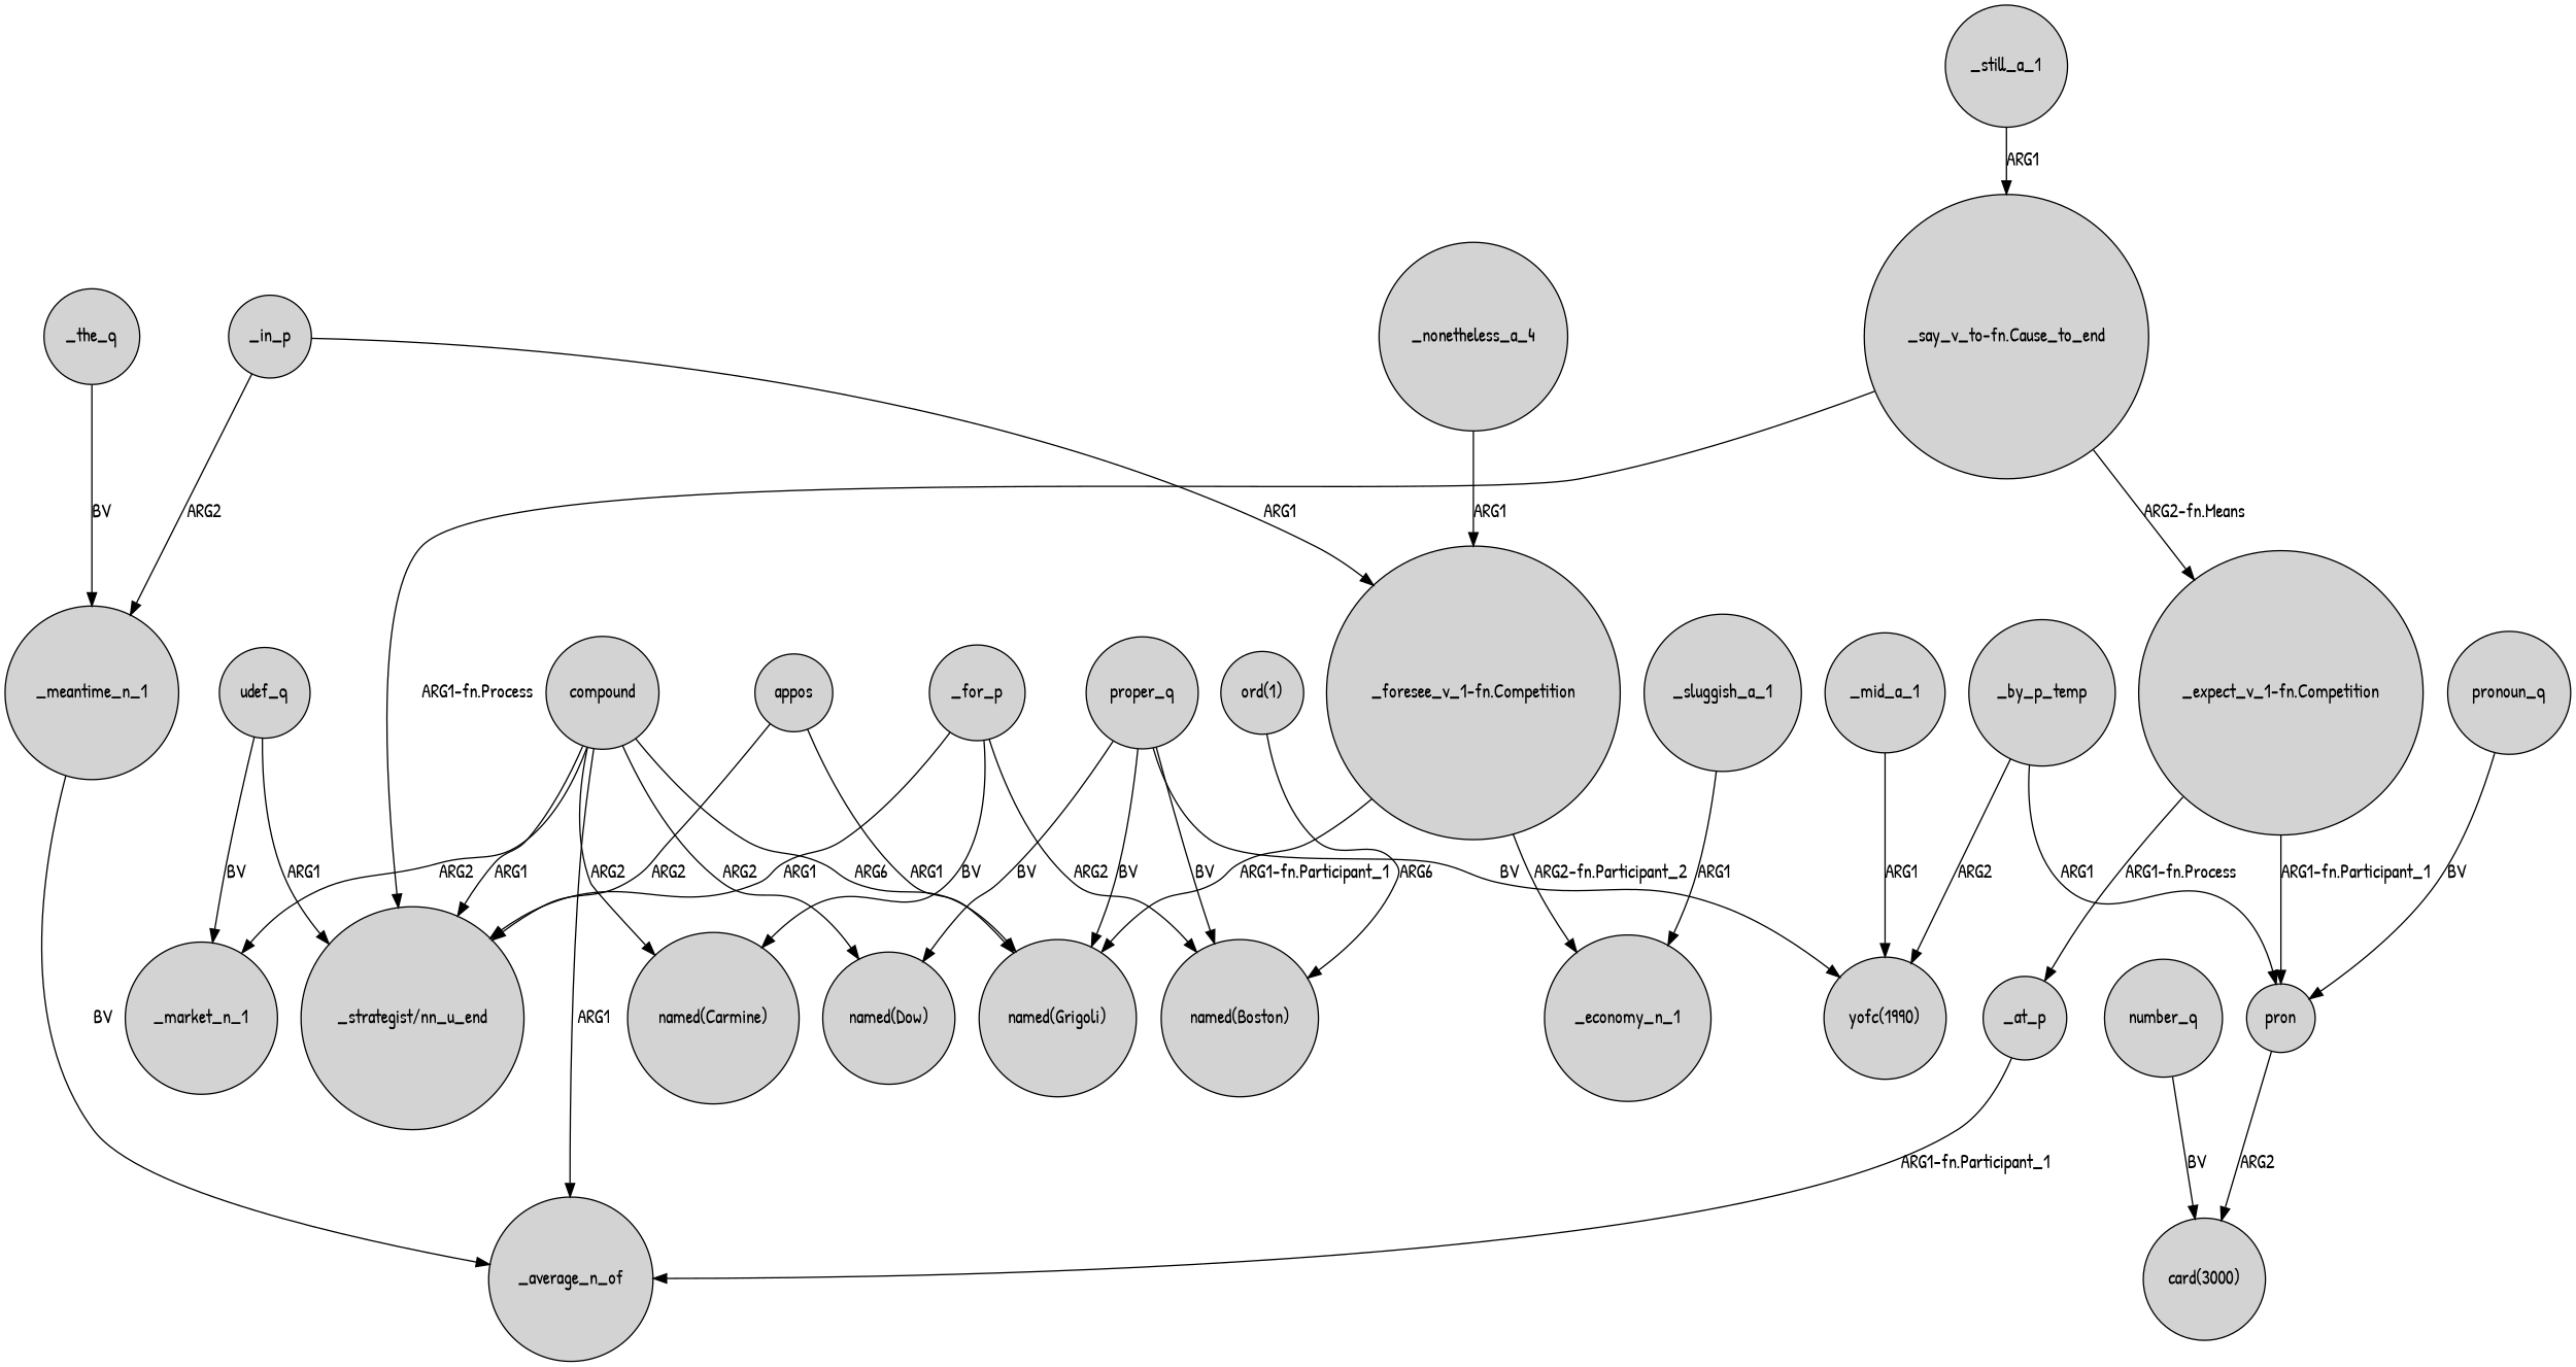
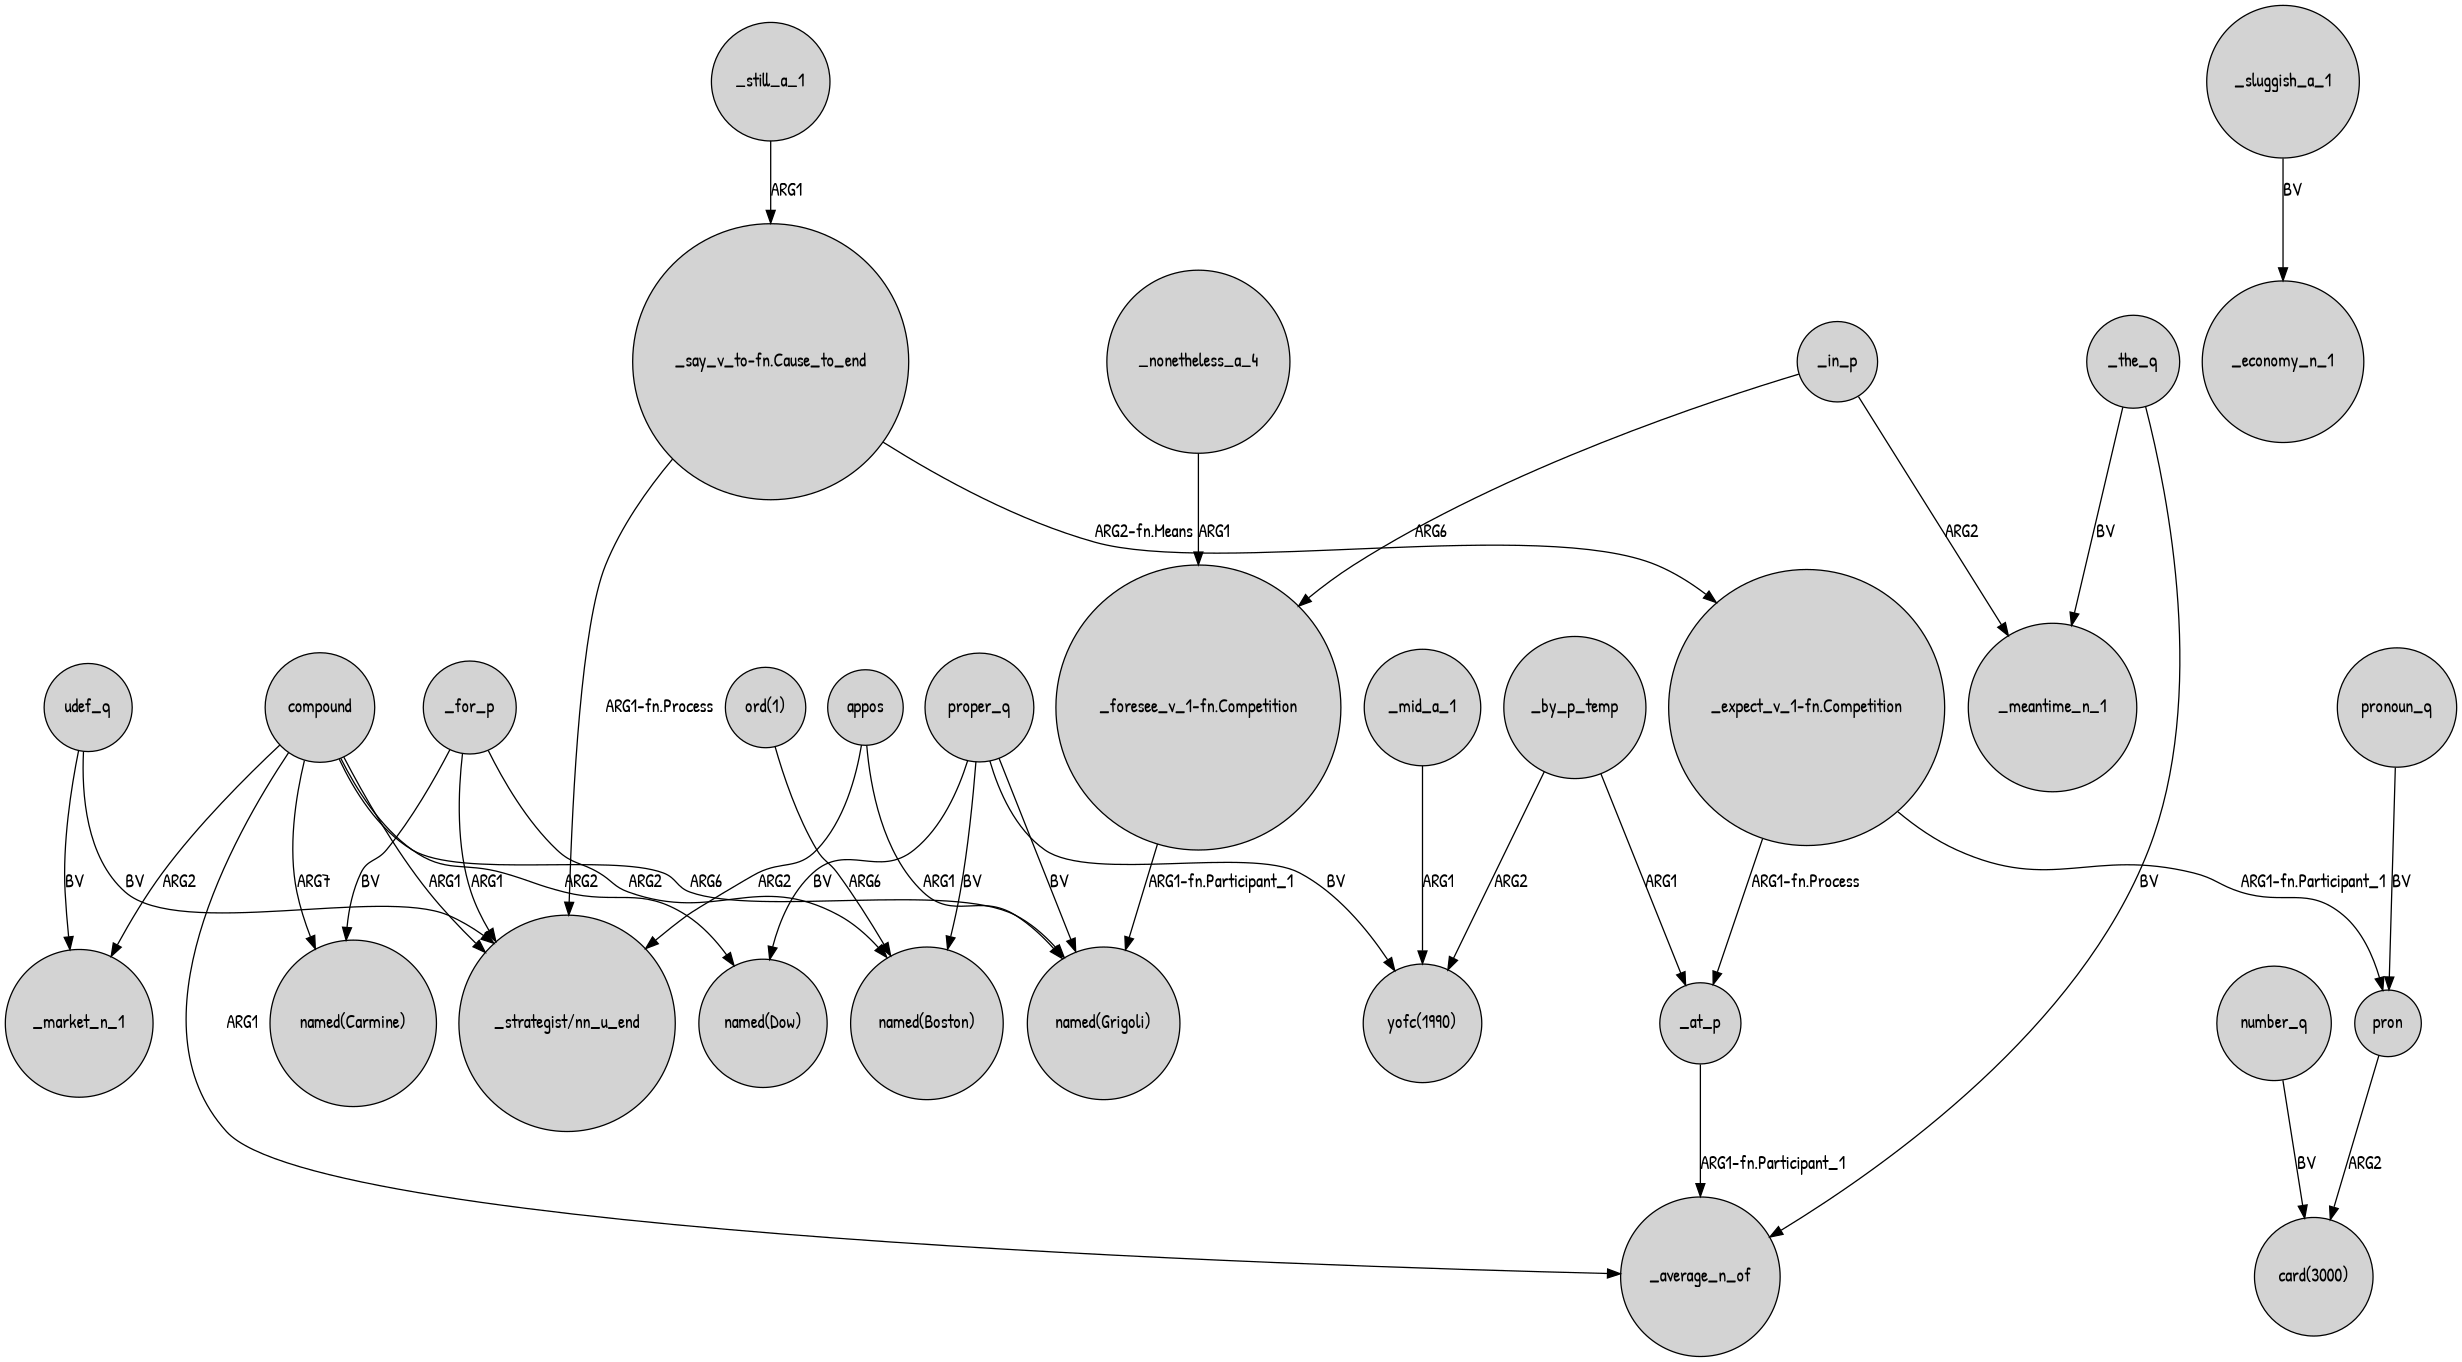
  digraph {
    fontname="Patrick Hand"
    node [fontname="Patrick Hand" shape=circle style=filled]
    edge [fontname="Patrick Hand"]
    "_expect_v_1-fn.Competition"
    _at_p
    pron
    _average_n_of
    "card(3000)"
    _sluggish_a_1
    _economy_n_1
    udef_q
    _market_n_1
    n10 [label="_strategist/nn_u_end"]
    compound
    "named(Grigoli)"
    "named(Carmine)"
    "named(Dow)"
    _still_a_1
    "_say_v_to-fn.Cause_to_end"
    n17 [label=_nonetheless_a_4]
    "_foresee_v_1-fn.Competition"
    _for_p
    "named(Boston)"
    _in_p
    _meantime_n_1
    _the_q
    proper_q
    "yofc(1990)"
    appos
    pronoun_q
    _mid_a_1
    _by_p_temp
    "ord(1)"
    number_q
    "_expect_v_1-fn.Competition" -> _at_p [label="ARG1-fn.Process"]
    "_expect_v_1-fn.Competition" -> pron [label="ARG1-fn.Participant_1"]
    _at_p -> _average_n_of [label="ARG1-fn.Participant_1"]
    pron -> "card(3000)" [label=ARG2]
-   _sluggish_a_1 -> _economy_n_1 [label=ARG1]
+   _sluggish_a_1 -> _economy_n_1 [label=BV]
    udef_q -> _market_n_1 [label=BV]
-   udef_q -> n10 [label=ARG1]
+   udef_q -> n10 [label=BV]
    compound -> _average_n_of [label=ARG1]
    compound -> _market_n_1 [label=ARG2]
    compound -> n10 [label=ARG1]
    compound -> "named(Grigoli)" [label=ARG6]
-   compound -> "named(Carmine)" [label=ARG2]
+   compound -> "named(Carmine)" [label=ARG7]
    compound -> "named(Dow)" [label=ARG2]
    _still_a_1 -> "_say_v_to-fn.Cause_to_end" [label=ARG1]
    "_say_v_to-fn.Cause_to_end" -> "_expect_v_1-fn.Competition" [label="ARG2-fn.Means"]
    "_say_v_to-fn.Cause_to_end" -> n10 [label="ARG1-fn.Process"]
    n17 -> "_foresee_v_1-fn.Competition" [label=ARG1]
-   "_foresee_v_1-fn.Competition" -> _economy_n_1 [label="ARG2-fn.Participant_2"]
    "_foresee_v_1-fn.Competition" -> "named(Grigoli)" [label="ARG1-fn.Participant_1"]
    _for_p -> n10 [label=ARG1]
    _for_p -> "named(Carmine)" [label=BV]
    _for_p -> "named(Boston)" [label=ARG2]
-   _in_p -> "_foresee_v_1-fn.Competition" [label=ARG1]
+   _in_p -> "_foresee_v_1-fn.Competition" [label=ARG6]
    _in_p -> _meantime_n_1 [label=ARG2]
-   _meantime_n_1 -> _average_n_of [label=BV]
+   _the_q -> _average_n_of [label=BV]
    _the_q -> _meantime_n_1 [label=BV]
    proper_q -> "named(Grigoli)" [label=BV]
    proper_q -> "named(Dow)" [label=BV]
    proper_q -> "named(Boston)" [label=BV]
    proper_q -> "yofc(1990)" [label=BV]
    appos -> n10 [label=ARG2]
    appos -> "named(Grigoli)" [label=ARG1]
    pronoun_q -> pron [label=BV]
    _mid_a_1 -> "yofc(1990)" [label=ARG1]
-   _by_p_temp -> pron [label=ARG1]
+   _by_p_temp -> _at_p [label=ARG1]
    _by_p_temp -> "yofc(1990)" [label=ARG2]
    "ord(1)" -> "named(Boston)" [label=ARG6]
    number_q -> "card(3000)" [label=BV]
  }
